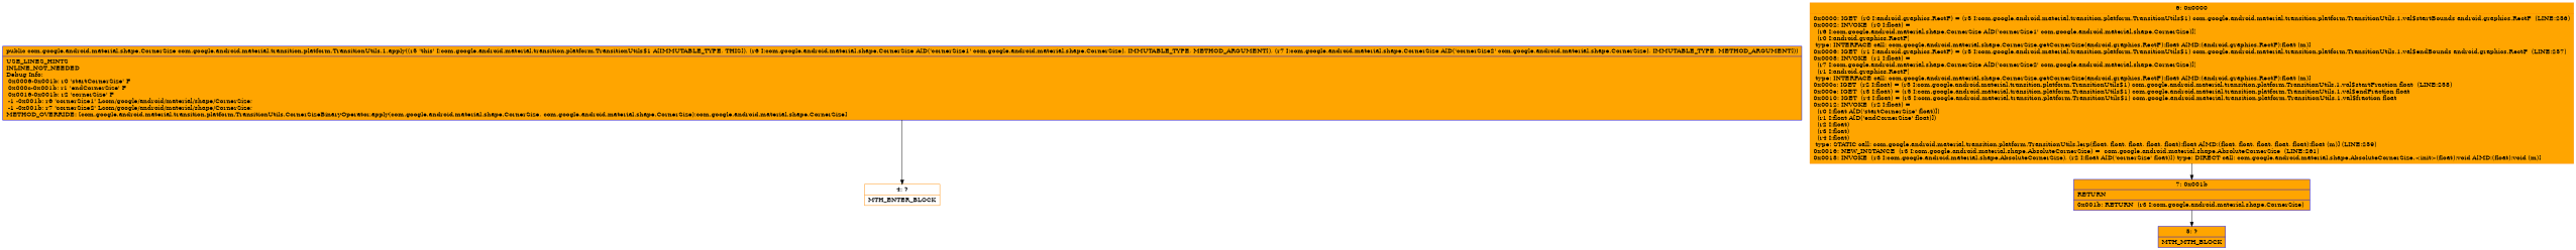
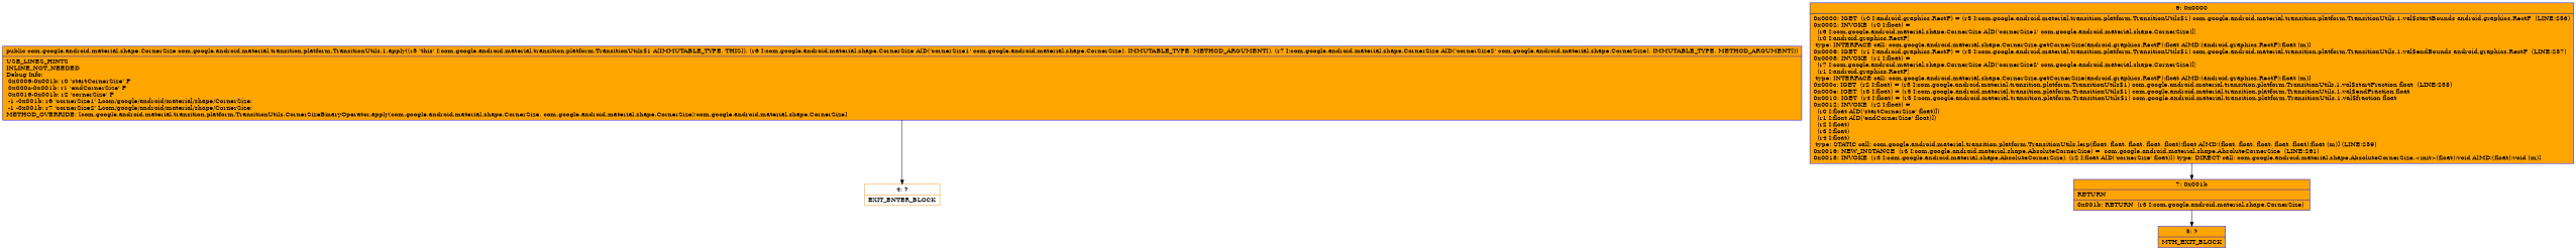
  digraph {
    fontname="DejaVu Serif"
    node [color=blue fillcolor=orange fontname="DejaVu Serif" shape=record style=filled]
    edge [fontname="DejaVu Serif"]
-   n1 [color=darkorange fillcolor=white label="{4\:\ ?|MTH_ENTER_BLOCK\l}"]
-   n2 [color=darkorange label="{6\:\ 0x0000|0x0000: IGET  (r0 I:android.graphics.RectF) = (r5 I:com.google.android.material.transition.platform.TransitionUtils$1) com.google.android.material.transition.platform.TransitionUtils.1.val$startBounds android.graphics.RectF  (LINE:256)\l0x0002: INVOKE  (r0 I:float) = \l  (r6 I:com.google.android.material.shape.CornerSize A[D('cornerSize1' com.google.android.material.shape.CornerSize)])\l  (r0 I:android.graphics.RectF)\l type: INTERFACE call: com.google.android.material.shape.CornerSize.getCornerSize(android.graphics.RectF):float A[MD:(android.graphics.RectF):float (m)]\l0x0006: IGET  (r1 I:android.graphics.RectF) = (r5 I:com.google.android.material.transition.platform.TransitionUtils$1) com.google.android.material.transition.platform.TransitionUtils.1.val$endBounds android.graphics.RectF  (LINE:257)\l0x0008: INVOKE  (r1 I:float) = \l  (r7 I:com.google.android.material.shape.CornerSize A[D('cornerSize2' com.google.android.material.shape.CornerSize)])\l  (r1 I:android.graphics.RectF)\l type: INTERFACE call: com.google.android.material.shape.CornerSize.getCornerSize(android.graphics.RectF):float A[MD:(android.graphics.RectF):float (m)]\l0x000c: IGET  (r2 I:float) = (r5 I:com.google.android.material.transition.platform.TransitionUtils$1) com.google.android.material.transition.platform.TransitionUtils.1.val$startFraction float  (LINE:258)\l0x000e: IGET  (r3 I:float) = (r5 I:com.google.android.material.transition.platform.TransitionUtils$1) com.google.android.material.transition.platform.TransitionUtils.1.val$endFraction float \l0x0010: IGET  (r4 I:float) = (r5 I:com.google.android.material.transition.platform.TransitionUtils$1) com.google.android.material.transition.platform.TransitionUtils.1.val$fraction float \l0x0012: INVOKE  (r2 I:float) = \l  (r0 I:float A[D('startCornerSize' float)])\l  (r1 I:float A[D('endCornerSize' float)])\l  (r2 I:float)\l  (r3 I:float)\l  (r4 I:float)\l type: STATIC call: com.google.android.material.transition.platform.TransitionUtils.lerp(float, float, float, float, float):float A[MD:(float, float, float, float, float):float (m)] (LINE:259)\l0x0016: NEW_INSTANCE  (r3 I:com.google.android.material.shape.AbsoluteCornerSize) =  com.google.android.material.shape.AbsoluteCornerSize  (LINE:261)\l0x0018: INVOKE  (r3 I:com.google.android.material.shape.AbsoluteCornerSize), (r2 I:float A[D('cornerSize' float)]) type: DIRECT call: com.google.android.material.shape.AbsoluteCornerSize.\<init\>(float):void A[MD:(float):void (m)]\l}"]
+   n1 [color=darkorange fillcolor=white label="{4\:\ ?|EXIT_ENTER_BLOCK\l}"]
+   n2 [label="{6\:\ 0x0000|0x0000: IGET  (r0 I:android.graphics.RectF) = (r5 I:com.google.android.material.transition.platform.TransitionUtils$1) com.google.android.material.transition.platform.TransitionUtils.1.val$startBounds android.graphics.RectF  (LINE:256)\l0x0002: INVOKE  (r0 I:float) = \l  (r6 I:com.google.android.material.shape.CornerSize A[D('cornerSize1' com.google.android.material.shape.CornerSize)])\l  (r0 I:android.graphics.RectF)\l type: INTERFACE call: com.google.android.material.shape.CornerSize.getCornerSize(android.graphics.RectF):float A[MD:(android.graphics.RectF):float (m)]\l0x0006: IGET  (r1 I:android.graphics.RectF) = (r5 I:com.google.android.material.transition.platform.TransitionUtils$1) com.google.android.material.transition.platform.TransitionUtils.1.val$endBounds android.graphics.RectF  (LINE:257)\l0x0008: INVOKE  (r1 I:float) = \l  (r7 I:com.google.android.material.shape.CornerSize A[D('cornerSize2' com.google.android.material.shape.CornerSize)])\l  (r1 I:android.graphics.RectF)\l type: INTERFACE call: com.google.android.material.shape.CornerSize.getCornerSize(android.graphics.RectF):float A[MD:(android.graphics.RectF):float (m)]\l0x000c: IGET  (r2 I:float) = (r5 I:com.google.android.material.transition.platform.TransitionUtils$1) com.google.android.material.transition.platform.TransitionUtils.1.val$startFraction float  (LINE:258)\l0x000e: IGET  (r3 I:float) = (r5 I:com.google.android.material.transition.platform.TransitionUtils$1) com.google.android.material.transition.platform.TransitionUtils.1.val$endFraction float \l0x0010: IGET  (r4 I:float) = (r5 I:com.google.android.material.transition.platform.TransitionUtils$1) com.google.android.material.transition.platform.TransitionUtils.1.val$fraction float \l0x0012: INVOKE  (r2 I:float) = \l  (r0 I:float A[D('startCornerSize' float)])\l  (r1 I:float A[D('endCornerSize' float)])\l  (r2 I:float)\l  (r3 I:float)\l  (r4 I:float)\l type: STATIC call: com.google.android.material.transition.platform.TransitionUtils.lerp(float, float, float, float, float):float A[MD:(float, float, float, float, float):float (m)] (LINE:259)\l0x0016: NEW_INSTANCE  (r3 I:com.google.android.material.shape.AbsoluteCornerSize) =  com.google.android.material.shape.AbsoluteCornerSize  (LINE:261)\l0x0018: INVOKE  (r3 I:com.google.android.material.shape.AbsoluteCornerSize), (r2 I:float A[D('cornerSize' float)]) type: DIRECT call: com.google.android.material.shape.AbsoluteCornerSize.\<init\>(float):void A[MD:(float):void (m)]\l}"]
    n3 [label="{7\:\ 0x001b|RETURN\l|0x001b: RETURN  (r3 I:com.google.android.material.shape.CornerSize) \l}"]
-   n4 [label="{5\:\ ?|MTH_MTH_BLOCK\l}"]
+   n4 [label="{5\:\ ?|MTH_EXIT_BLOCK\l}"]
    n5 [label="{public com.google.android.material.shape.CornerSize com.google.android.material.transition.platform.TransitionUtils.1.apply((r5 'this' I:com.google.android.material.transition.platform.TransitionUtils$1 A[IMMUTABLE_TYPE, THIS]), (r6 I:com.google.android.material.shape.CornerSize A[D('cornerSize1' com.google.android.material.shape.CornerSize), IMMUTABLE_TYPE, METHOD_ARGUMENT]), (r7 I:com.google.android.material.shape.CornerSize A[D('cornerSize2' com.google.android.material.shape.CornerSize), IMMUTABLE_TYPE, METHOD_ARGUMENT]))  | USE_LINES_HINTS\lINLINE_NOT_NEEDED\lDebug Info:\l  0x0006\-0x001b: r0 'startCornerSize' F\l  0x000c\-0x001b: r1 'endCornerSize' F\l  0x0016\-0x001b: r2 'cornerSize' F\l  \-1 \-0x001b: r6 'cornerSize1' Lcom\/google\/android\/material\/shape\/CornerSize;\l  \-1 \-0x001b: r7 'cornerSize2' Lcom\/google\/android\/material\/shape\/CornerSize;\lMETHOD_OVERRIDE: [com.google.android.material.transition.platform.TransitionUtils.CornerSizeBinaryOperator.apply(com.google.android.material.shape.CornerSize, com.google.android.material.shape.CornerSize):com.google.android.material.shape.CornerSize]\l}"]
    n2 -> n3
    n3 -> n4
    n5 -> n1
  }
